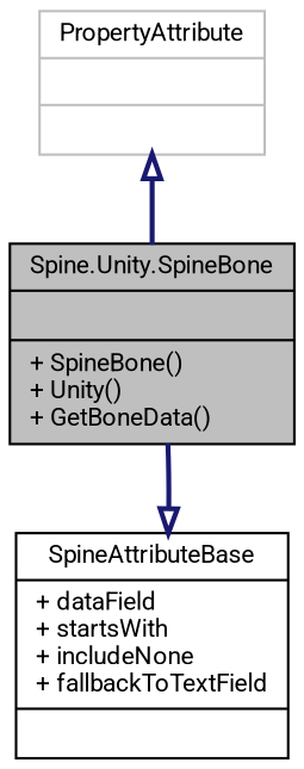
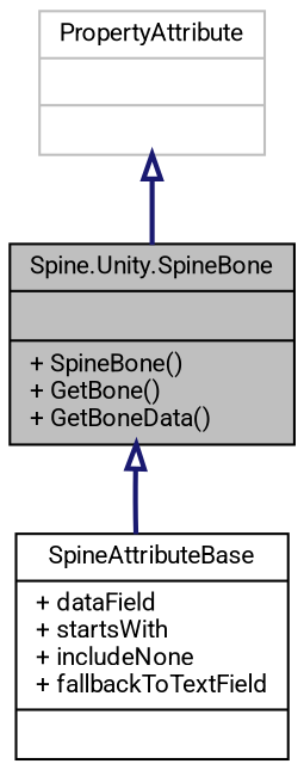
  digraph {
    fontname=Roboto
    node [color=black fillcolor=white fontname=Roboto fontsize=10 shape=record style=filled]
    edge [arrowtail=onormal color=midnightblue dir=back fontname=Roboto fontsize=10 labelfontname=Helvetica labelfontsize=10 style=bold]
-   n1 [fillcolor=grey75 fontcolor=black height=0.2 label="{Spine.Unity.SpineBone\n||+ SpineBone()\l+ Unity()\l+ GetBoneData()\l}" width=0.4]
+   n1 [fillcolor=grey75 fontcolor=black height=0.2 label="{Spine.Unity.SpineBone\n||+ SpineBone()\l+ GetBone()\l+ GetBoneData()\l}" width=0.4]
    n2 [height=0.2 label="{SpineAttributeBase\n|+ dataField\l+ startsWith\l+ includeNone\l+ fallbackToTextField\l|}" width=0.4]
    n3 [color=grey75 height=0.2 label="{PropertyAttribute\n||}" width=0.4]
-   n2 -> n1
+   n1 -> n2
    n3 -> n1
  }
